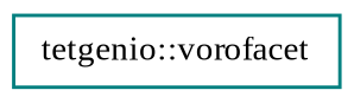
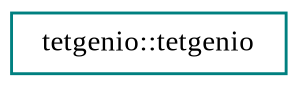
  digraph {
    rankdir=LR
    fontname="Liberation Serif"
-   n1 [color=teal fillcolor=white fontname="Liberation Serif" fontsize=10 height=0.2 label="tetgenio::vorofacet" shape=record style=filled width=0.4]
+   n1 [color=teal fillcolor=white fontname="Liberation Serif" fontsize=10 height=0.2 label="tetgenio::tetgenio" shape=record style=filled width=0.4]
  }
